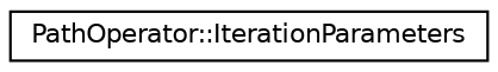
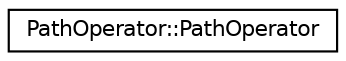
  digraph {
    rankdir=LR
-   n1 [color=black fillcolor=white fontname=Helvetica fontsize=10 height=0.2 label="PathOperator::IterationParameters" shape=record style=filled width=0.4]
+   n1 [color=black fillcolor=white fontname=Helvetica fontsize=10 height=0.2 label="PathOperator::PathOperator" shape=record style=filled width=0.4]
  }
